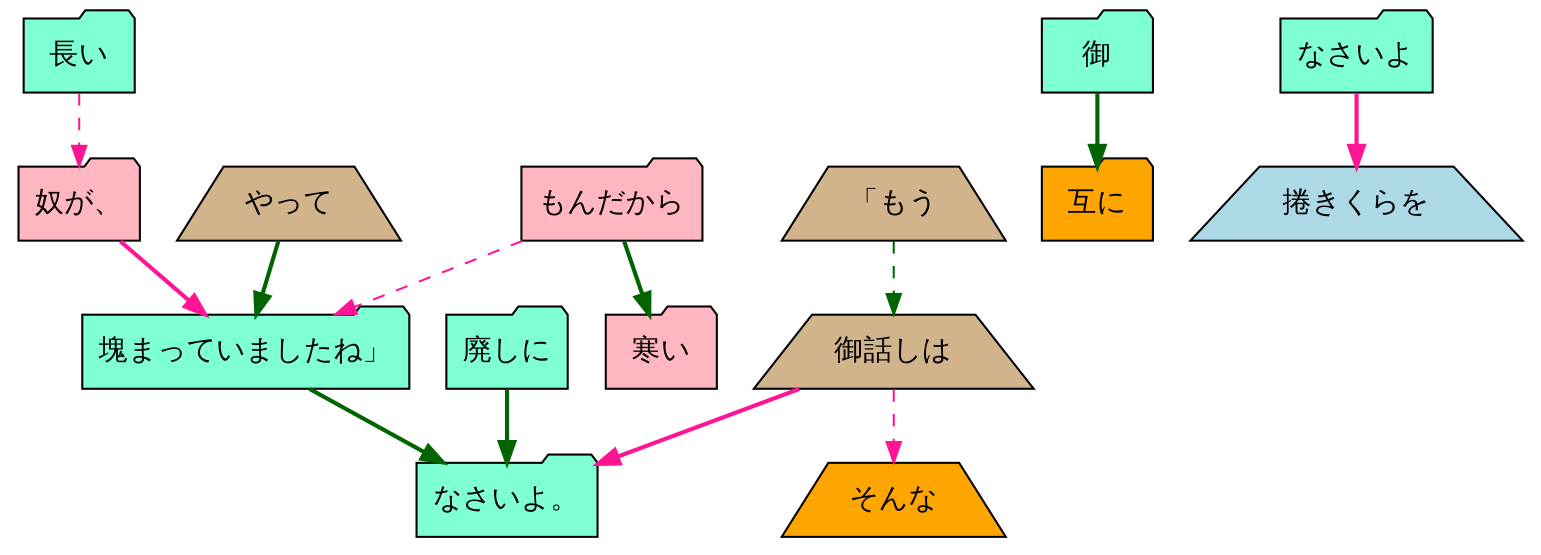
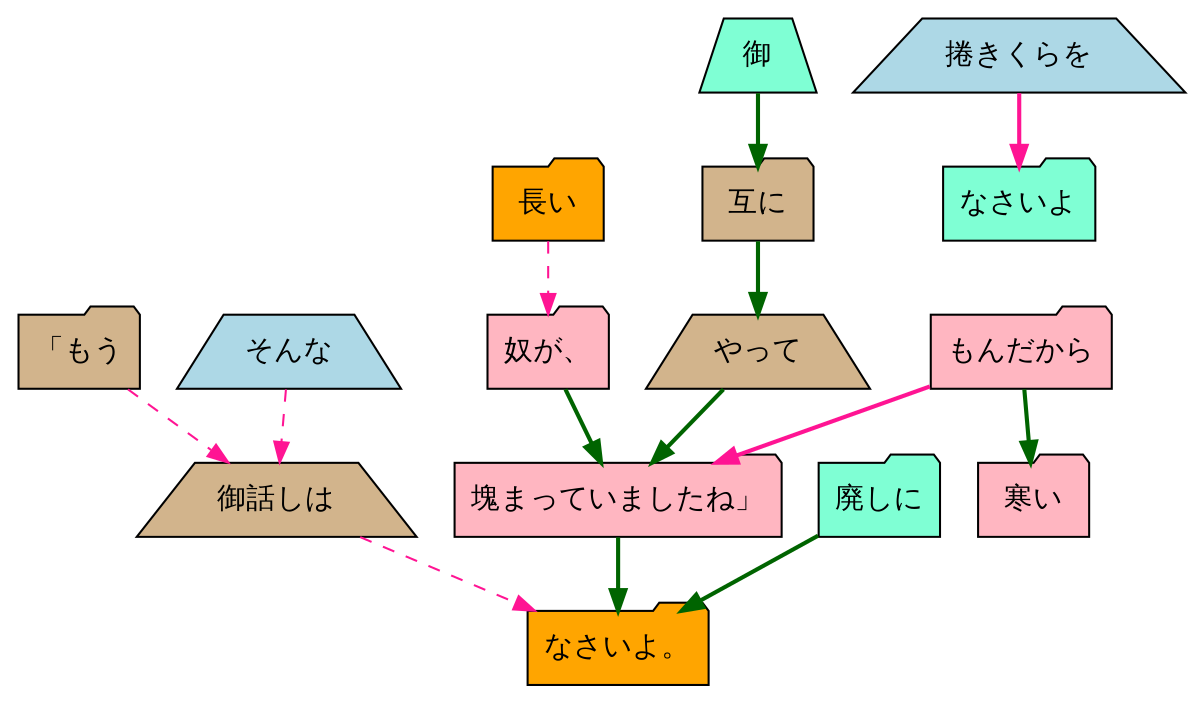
  digraph {
    node [fillcolor=aquamarine shape=folder style=filled]
    edge [color=darkgreen style=bold]
-   n1 [label="長い"]
+   n1 [fillcolor=orange label="長い"]
    n2 [fillcolor=lightpink label="奴が、"]
-   n3 [label="塊まっていましたね」"]
-   n4 [label="なさいよ。"]
+   n3 [fillcolor=lightpink label="塊まっていましたね」"]
+   n4 [fillcolor=orange label="なさいよ。"]
    n5 [fillcolor=lightpink label="寒い"]
    n6 [fillcolor=lightpink label="もんだから"]
-   n7 [label="御"]
-   n8 [fillcolor=orange label="互に"]
+   n7 [label="御" shape=trapezium]
+   n8 [fillcolor=tan label="互に"]
    n9 [fillcolor=tan label="やって" shape=trapezium]
    n10 [label="なさいよ"]
    n11 [fillcolor=lightblue label="捲きくらを" shape=trapezium]
-   n12 [fillcolor=tan label="「もう" shape=trapezium]
+   n12 [fillcolor=tan label="「もう"]
    n13 [fillcolor=tan label="御話しは" shape=trapezium]
-   n14 [fillcolor=orange label="そんな" shape=trapezium]
+   n14 [fillcolor=lightblue label="そんな" shape=trapezium]
    n15 [label="廃しに"]
    n1 -> n2 [color=deeppink style=dashed]
-   n2 -> n3 [color=deeppink]
+   n2 -> n3
    n3 -> n4
-   n6 -> n3 [color=deeppink style=dashed]
+   n6 -> n3 [color=deeppink]
    n6 -> n5
    n7 -> n8
+   n8 -> n9
    n9 -> n3
-   n10 -> n11 [color=deeppink]
-   n12 -> n13 [style=dashed]
-   n13 -> n4 [color=deeppink]
-   n13 -> n14 [color=deeppink style=dashed]
+   n11 -> n10 [color=deeppink]
+   n12 -> n13 [color=deeppink style=dashed]
+   n13 -> n4 [color=deeppink style=dashed]
+   n14 -> n13 [color=deeppink style=dashed]
    n15 -> n4
  }
